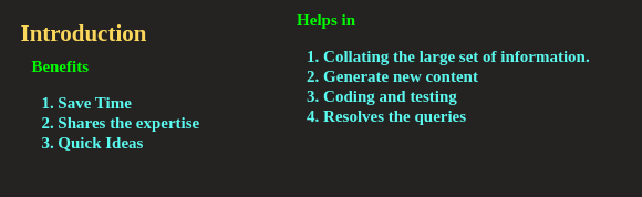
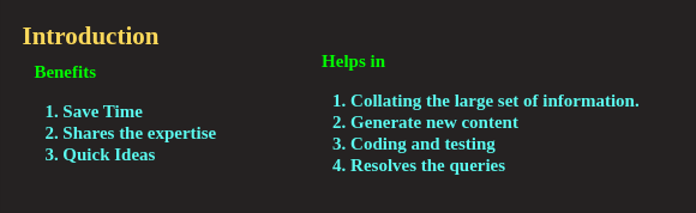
  <mxCell id="0" />
  <mxCell id="1" parent="0" />
  <mxCell id="2" value="Introduction" style="text;html=1;align=center;verticalAlign=middle;resizable=0;points=[];autosize=1;strokeColor=none;fillColor=none;fontSize=35;fontFamily=Architects Daughter;fontColor=#fbd85b;fontStyle=1;fontSource=https%3A%2F%2Ffonts.googleapis.com%2Fcss%3Ffamily%3DArchitects%2BDaughter;" vertex="1" parent="1"><mxGeometry x="20" y="20" width="210" height="60" as="geometry" /></mxCell>
  <mxCell id="3" value="&lt;font color=&quot;#00ff00&quot;&gt;Benefits&lt;/font&gt;&lt;br&gt;&lt;ol&gt;&lt;li&gt;Save Time&lt;/li&gt;&lt;li&gt;Shares the expertise&lt;/li&gt;&lt;li&gt;Quick Ideas&lt;/li&gt;&lt;/ol&gt;" style="text;html=1;align=left;verticalAlign=middle;resizable=0;points=[];autosize=1;strokeColor=none;fillColor=none;fontSize=25;fontFamily=Architects Daughter;fontColor=#5bfbf0;fontStyle=1;fontSource=https%3A%2F%2Ffonts.googleapis.com%2Fcss%3Ffamily%3DArchitects%2BDaughter;" vertex="1" parent="1"><mxGeometry x="45" y="80" width="310" height="180" as="geometry" /></mxCell>
- <mxCell id="4" value="&lt;font color=&quot;#00ff00&quot;&gt;Helps in&lt;/font&gt;&lt;font color=&quot;#c2bd24&quot;&gt;&amp;nbsp;&lt;/font&gt;&lt;br&gt;&lt;ol&gt;&lt;li&gt;Collating the large set of information.&lt;/li&gt;&lt;li&gt;Generate new content&lt;/li&gt;&lt;li&gt;Coding and testing&lt;/li&gt;&lt;li&gt;Resolves the queries&lt;/li&gt;&lt;/ol&gt;" style="text;html=1;align=left;verticalAlign=middle;resizable=0;points=[];autosize=1;strokeColor=none;fillColor=none;fontSize=25;fontFamily=Architects Daughter;fontColor=#5bfbf0;fontStyle=1;fontSource=https%3A%2F%2Ffonts.googleapis.com%2Fcss%3Ffamily%3DArchitects%2BDaughter;" vertex="1" parent="1"><mxGeometry x="445" y="10" width="500" height="210" as="geometry" /></mxCell>
+ <mxCell id="4" value="&lt;font color=&quot;#00ff00&quot;&gt;Helps in&lt;/font&gt;&lt;font color=&quot;#c2bd24&quot;&gt;&amp;nbsp;&lt;/font&gt;&lt;br&gt;&lt;ol&gt;&lt;li&gt;Collating the large set of information.&lt;/li&gt;&lt;li&gt;Generate new content&lt;/li&gt;&lt;li&gt;Coding and testing&lt;/li&gt;&lt;li&gt;Resolves the queries&lt;/li&gt;&lt;/ol&gt;" style="text;html=1;align=left;verticalAlign=middle;resizable=0;points=[];autosize=1;strokeColor=none;fillColor=none;fontSize=25;fontFamily=Architects Daughter;fontColor=#5bfbf0;fontStyle=1;fontSource=https%3A%2F%2Ffonts.googleapis.com%2Fcss%3Ffamily%3DArchitects%2BDaughter;" vertex="1" parent="1"><mxGeometry x="445" y="65" width="500" height="210" as="geometry" /></mxCell>
